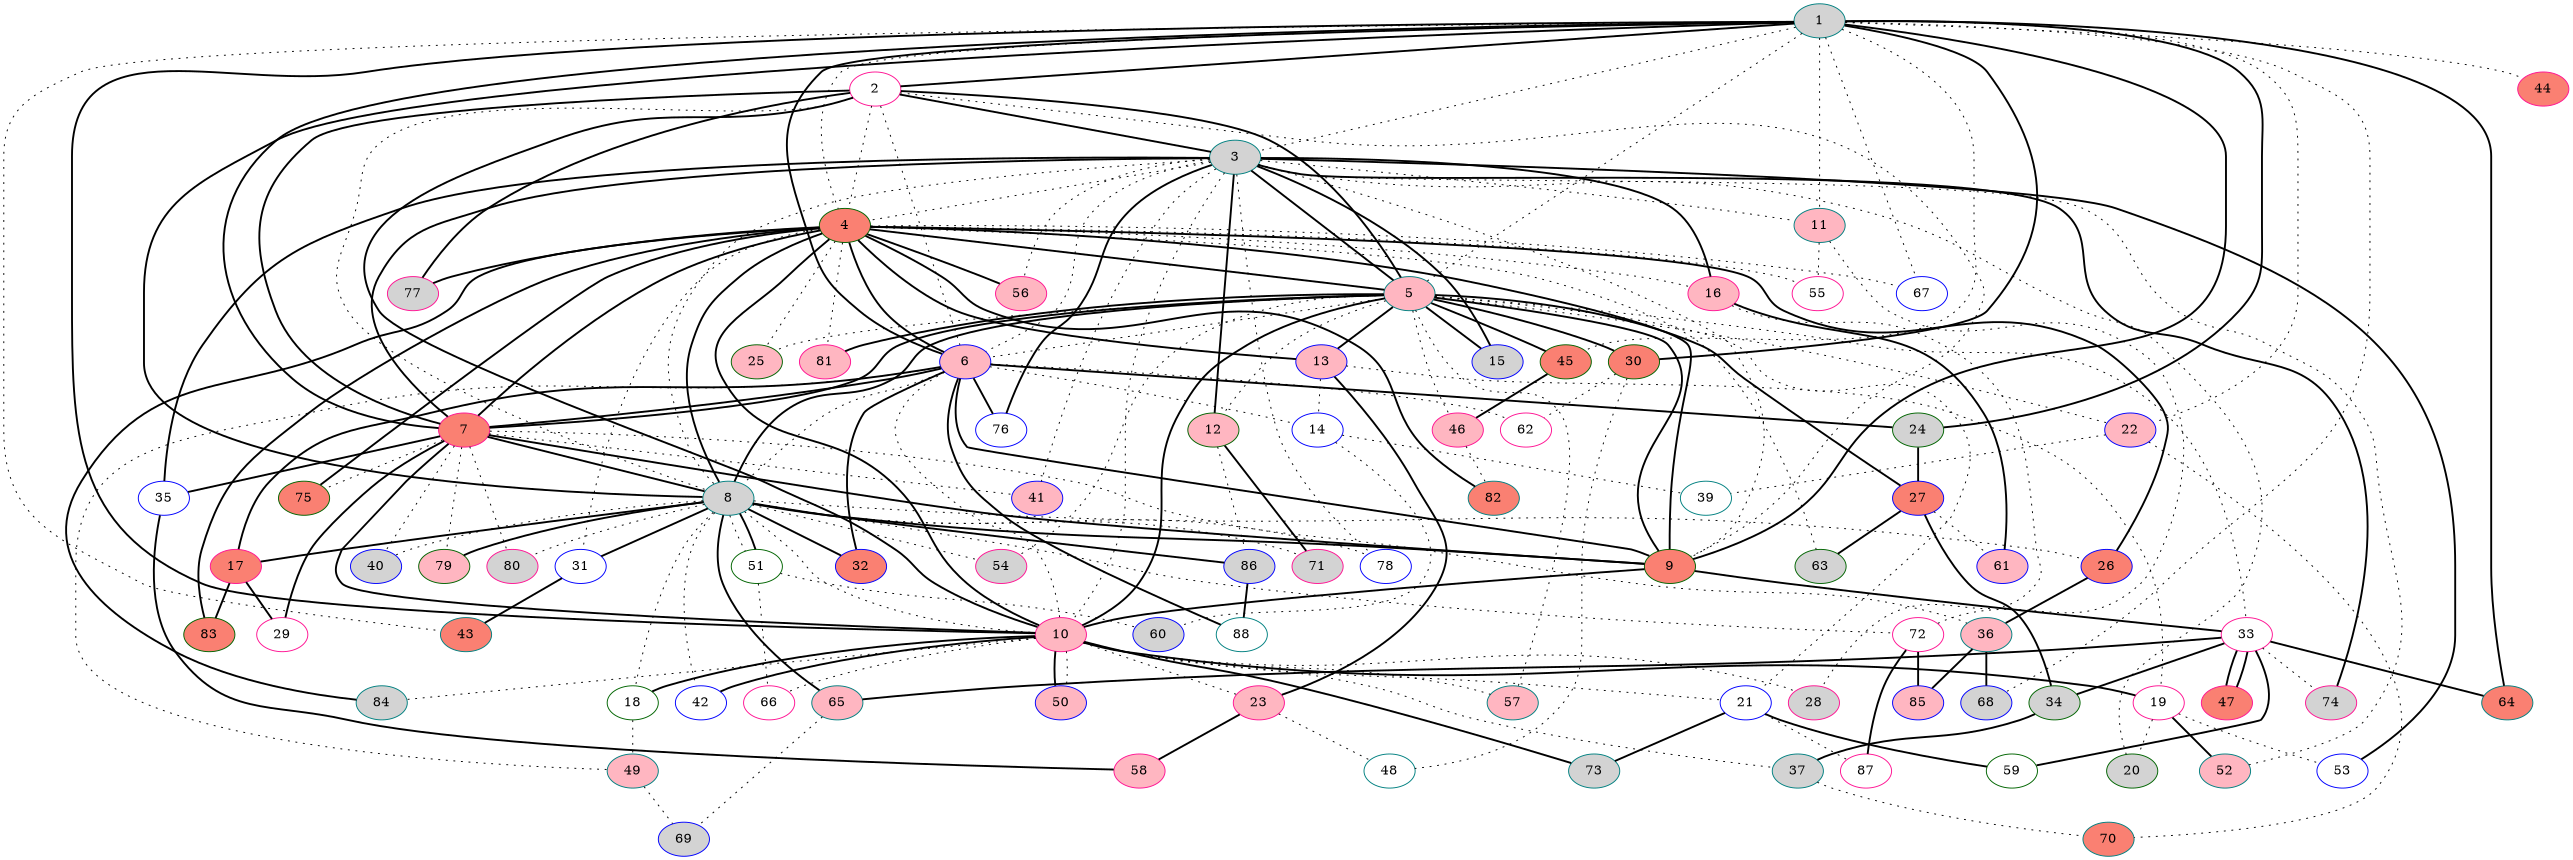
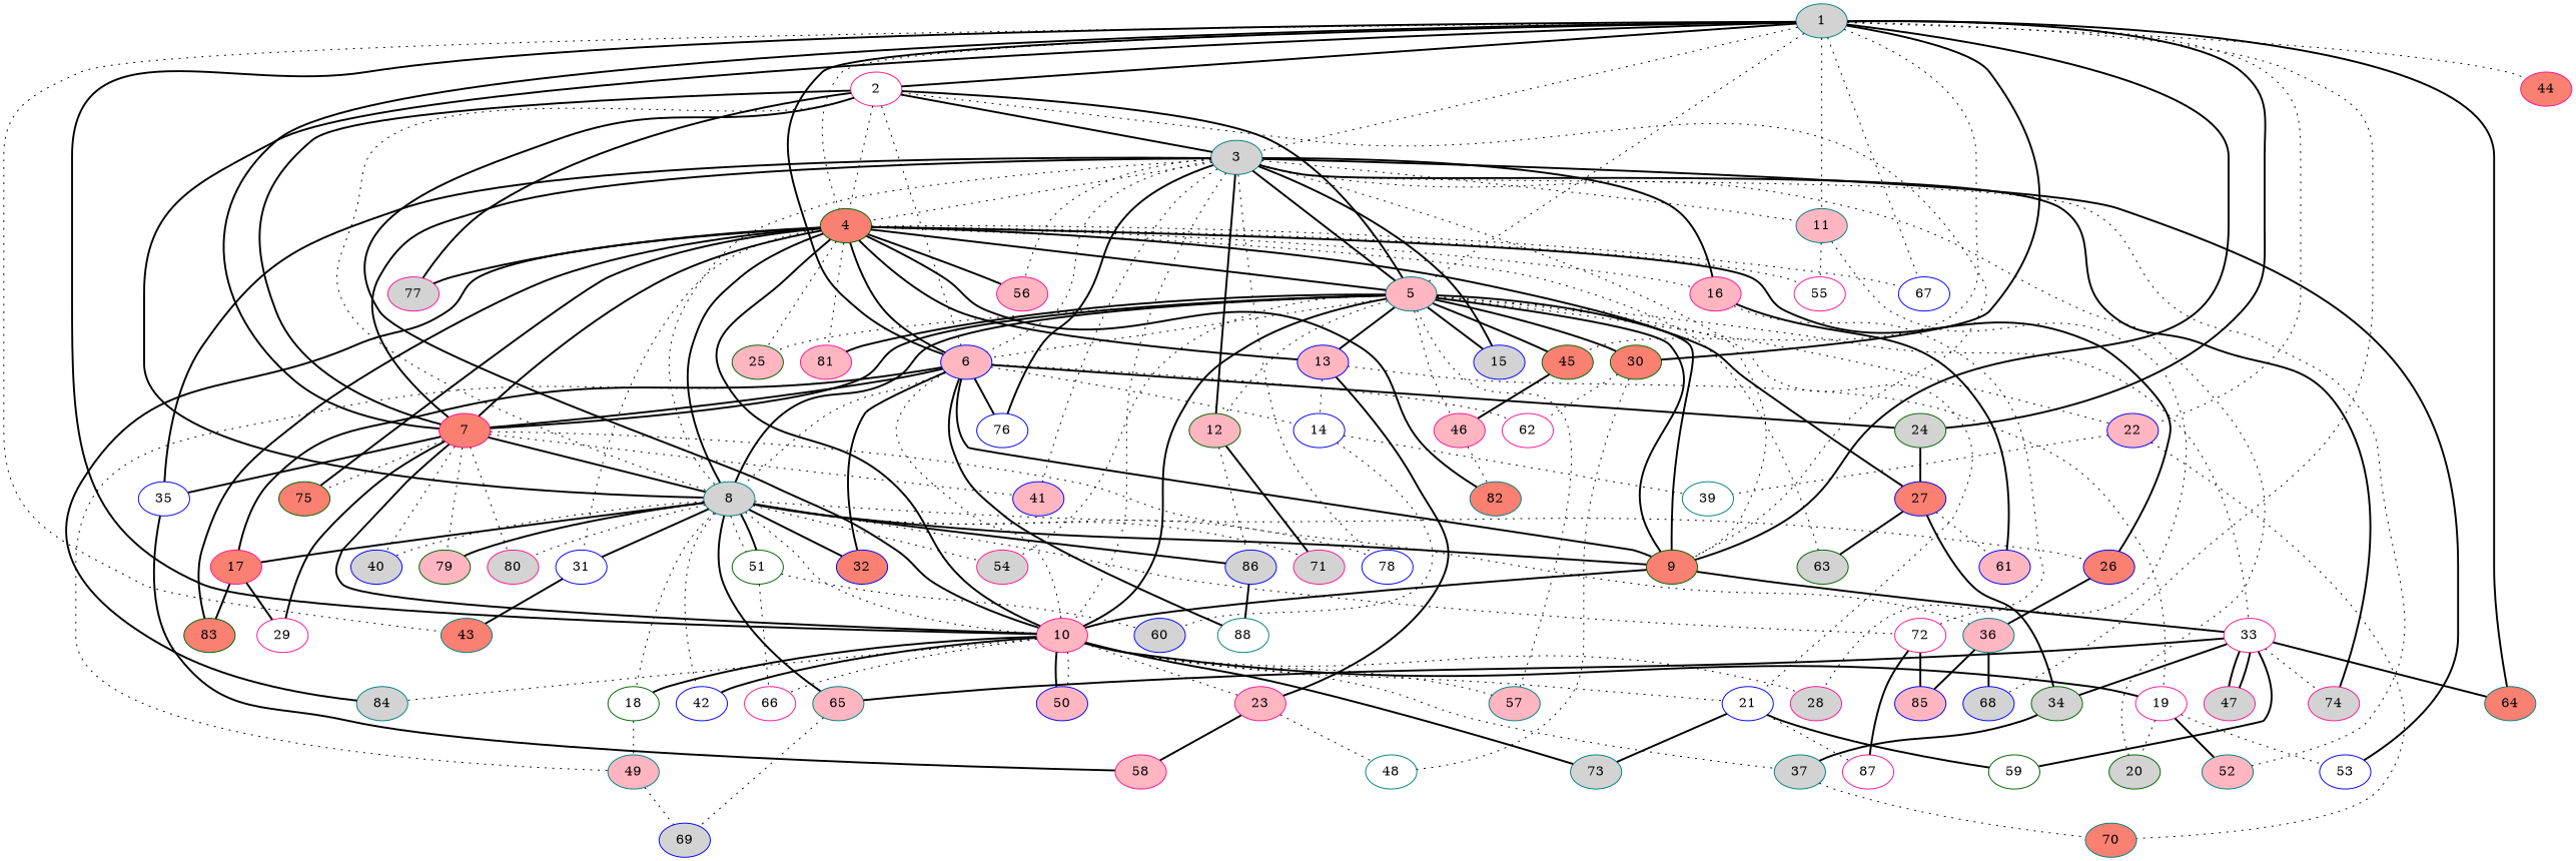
  graph {
    node [color=deeppink fillcolor=white style=filled]
    edge [style=bold]
    1 [color=teal fillcolor=lightgrey]
    2
    3 [color=teal fillcolor=lightgrey]
    4 [color=darkgreen fillcolor=salmon]
    5 [color=teal fillcolor=lightpink]
    6 [color=blue fillcolor=lightpink]
    7 [fillcolor=salmon]
    8 [color=teal fillcolor=lightgrey]
    9 [color=darkgreen fillcolor=salmon]
    10 [fillcolor=lightpink]
    11 [color=teal fillcolor=lightpink]
    22 [color=blue fillcolor=lightpink]
    24 [color=darkgreen fillcolor=lightgrey]
    30 [color=darkgreen fillcolor=salmon]
    43 [color=teal fillcolor=salmon]
    44 [fillcolor=salmon]
    45 [color=darkgreen fillcolor=salmon]
    64 [color=teal fillcolor=salmon]
    67 [color=blue]
    68 [color=blue fillcolor=lightgrey]
    77 [fillcolor=lightgrey]
    12 [color=darkgreen fillcolor=lightpink]
    15 [color=blue fillcolor=lightgrey]
    16 [fillcolor=lightpink]
    20 [color=darkgreen fillcolor=lightgrey]
    35 [color=blue]
    41 [color=blue fillcolor=lightpink]
    52 [color=teal fillcolor=lightpink]
    53 [color=blue]
    56 [fillcolor=lightpink]
    74 [fillcolor=lightgrey]
    76 [color=blue]
    78 [color=blue]
    13 [color=blue fillcolor=lightpink]
    25 [color=darkgreen fillcolor=lightpink]
    26 [color=blue fillcolor=salmon]
    31 [color=blue]
    55
    63 [color=darkgreen fillcolor=lightgrey]
    75 [color=darkgreen fillcolor=salmon]
    81 [fillcolor=lightpink]
    82 [color=teal fillcolor=salmon]
    83 [color=darkgreen fillcolor=salmon]
    84 [color=teal fillcolor=lightgrey]
    21 [color=blue]
    27 [color=blue fillcolor=salmon]
    33
    46 [fillcolor=lightpink]
    54 [fillcolor=lightgrey]
    57 [color=teal fillcolor=lightpink]
    14 [color=blue]
    17 [fillcolor=salmon]
    32 [color=blue fillcolor=salmon]
    49 [color=teal fillcolor=lightpink]
    62
    88 [color=teal]
    29
    36 [color=teal fillcolor=lightpink]
    40 [color=blue fillcolor=lightgrey]
    79 [color=darkgreen fillcolor=lightpink]
    80 [fillcolor=lightgrey]
    18 [color=darkgreen]
    42 [color=blue]
    51 [color=darkgreen]
    65 [color=teal fillcolor=lightpink]
    71 [fillcolor=lightgrey]
    72
    86 [color=blue fillcolor=lightgrey]
    19
    23 [fillcolor=lightpink]
    28 [fillcolor=lightgrey]
    37 [color=teal fillcolor=lightgrey]
    50 [color=blue fillcolor=lightpink]
    66
    73 [color=teal fillcolor=lightgrey]
    39 [color=teal]
    70 [color=teal fillcolor=salmon]
    48 [color=teal]
    61 [color=blue fillcolor=lightpink]
    58 [fillcolor=lightpink]
    59 [color=darkgreen]
    87
    34 [color=darkgreen fillcolor=lightgrey]
-   47 [fillcolor=salmon]
+   47 [fillcolor=lightgrey]
    60 [color=blue fillcolor=lightgrey]
    69 [color=blue fillcolor=lightgrey]
    85 [color=blue fillcolor=lightpink]
    1 -- 2
    1 -- 3 [style=dotted]
    1 -- 4 [style=dotted]
    1 -- 5 [style=dotted]
    1 -- 6
    1 -- 7
    1 -- 8
    1 -- 9
    1 -- 10
    1 -- 11 [style=dotted]
    1 -- 22 [style=dotted]
    1 -- 24
    1 -- 30
    1 -- 43 [style=dotted]
    1 -- 44 [style=dotted]
    1 -- 45 [style=dotted]
    1 -- 64
    1 -- 67 [style=dotted]
    1 -- 68 [style=dotted]
    2 -- 3
    2 -- 4 [style=dotted]
    2 -- 5
    2 -- 6 [style=dotted]
    2 -- 7
    2 -- 8 [style=dotted]
    2 -- 9 [style=dotted]
    2 -- 10
    2 -- 77
    3 -- 4 [style=dotted]
    3 -- 5
    3 -- 6 [style=dotted]
    3 -- 7
    3 -- 8 [style=dotted]
    3 -- 9 [style=dotted]
    3 -- 10 [style=dotted]
    3 -- 11 [style=dotted]
    3 -- 12
    3 -- 15
    3 -- 16
    3 -- 20 [style=dotted]
    3 -- 35
    3 -- 41 [style=dotted]
    3 -- 52 [style=dotted]
    3 -- 53
    3 -- 56 [style=dotted]
    3 -- 74
    3 -- 76
    3 -- 78 [style=dotted]
    4 -- 5
    4 -- 6
    4 -- 7
    4 -- 8
    4 -- 9
    4 -- 10
    4 -- 67 [style=dotted]
    4 -- 77
    4 -- 16 [style=dotted]
    4 -- 56
    4 -- 13
    4 -- 25 [style=dotted]
    4 -- 26
    4 -- 31 [style=dotted]
    4 -- 55 [style=dotted]
    4 -- 63 [style=dotted]
    4 -- 75
    4 -- 81 [style=dotted]
    4 -- 82
    4 -- 83
    4 -- 84
    5 -- 6 [style=dotted]
    5 -- 7
    5 -- 8
    5 -- 9
    5 -- 10
    5 -- 22 [style=dotted]
    5 -- 30
    5 -- 45
    5 -- 12 [style=dotted]
    5 -- 15
    5 -- 13
    5 -- 25 [style=dotted]
    5 -- 81
    5 -- 21 [style=dotted]
    5 -- 27
    5 -- 33 [style=dotted]
    5 -- 46 [style=dotted]
    5 -- 54 [style=dotted]
    5 -- 57 [style=dotted]
    6 -- 7
    6 -- 8 [style=dotted]
    6 -- 9
    6 -- 10 [style=dotted]
    6 -- 24
    6 -- 76
    6 -- 14 [style=dotted]
    6 -- 17
    6 -- 32
    6 -- 49 [style=dotted]
    6 -- 62 [style=dotted]
    6 -- 88
    7 -- 8
-   7 -- 9
    7 -- 10
    7 -- 35
    7 -- 41 [style=dotted]
    7 -- 75 [style=dotted]
    7 -- 29
    7 -- 36 [style=dotted]
    7 -- 40 [style=dotted]
    7 -- 79 [style=dotted]
    7 -- 80 [style=dotted]
    8 -- 9
    8 -- 10 [style=dotted]
    8 -- 78 [style=dotted]
    8 -- 26 [style=dotted]
    8 -- 31
    8 -- 54 [style=dotted]
    8 -- 17
    8 -- 32
    8 -- 40 [style=dotted]
    8 -- 79
    8 -- 80 [style=dotted]
    8 -- 18 [style=dotted]
    8 -- 42 [style=dotted]
    8 -- 51 [style=dotted]
    8 -- 51
    8 -- 65
    8 -- 71 [style=dotted]
    8 -- 72 [style=dotted]
    8 -- 86
    9 -- 10
    9 -- 33
    10 -- 84 [style=dotted]
    10 -- 21 [style=dotted]
    10 -- 57 [style=dotted]
    10 -- 18
    10 -- 42
    10 -- 19
    10 -- 23 [style=dotted]
    10 -- 28 [style=dotted]
    10 -- 37 [style=dotted]
    10 -- 50
    10 -- 50 [style=dotted]
    10 -- 66 [style=dotted]
    10 -- 73
    11 -- 55 [style=dotted]
    11 -- 72 [style=dotted]
    22 -- 39 [style=dotted]
    22 -- 70 [style=dotted]
    24 -- 27
    30 -- 62 [style=dotted]
    30 -- 48 [style=dotted]
    45 -- 46
    12 -- 71
    12 -- 86 [style=dotted]
    16 -- 28 [style=dotted]
    16 -- 61
    35 -- 58
    13 -- 14 [style=dotted]
    13 -- 19 [style=dotted]
    13 -- 23
    26 -- 36
    31 -- 43
    21 -- 73
    21 -- 59
    21 -- 87 [style=dotted]
    27 -- 63
    27 -- 61 [style=dotted]
    27 -- 34
    33 -- 64
    33 -- 74 [style=dotted]
    33 -- 65
    33 -- 59
    33 -- 34
    33 -- 47
    33 -- 47
    46 -- 82 [style=dotted]
    14 -- 39 [style=dotted]
    14 -- 60 [style=dotted]
    17 -- 83
    17 -- 29
    49 -- 69 [style=dotted]
    36 -- 68
    36 -- 85
    18 -- 49 [style=dotted]
    51 -- 66 [style=dotted]
    51 -- 60 [style=dotted]
    65 -- 69 [style=dotted]
    72 -- 87
    72 -- 85
    86 -- 88
    19 -- 20 [style=dotted]
    19 -- 52
    19 -- 53 [style=dotted]
    23 -- 48 [style=dotted]
    23 -- 58
    37 -- 70 [style=dotted]
    34 -- 37
  }
